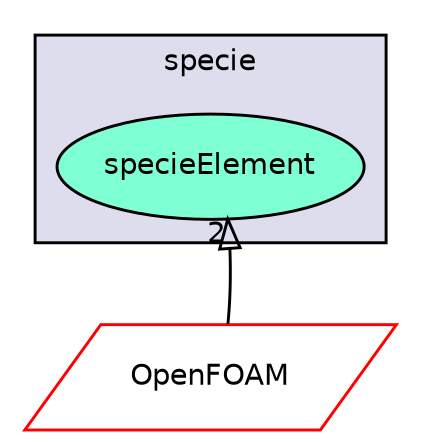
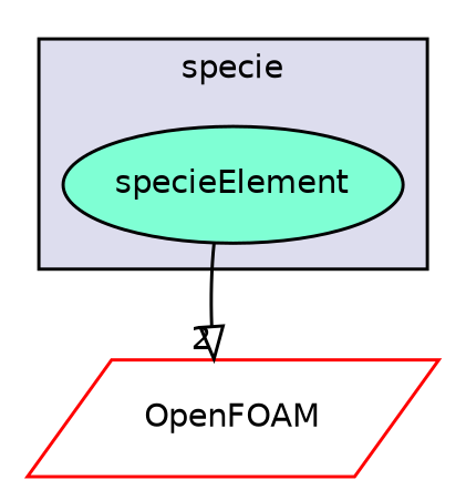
  digraph {
    compound=true
    node [fontname=Helvetica fontsize=10 style=filled]
    n1 [fillcolor=aquamarine label=specieElement pencolor=black shape=ellipse]
    n2 [color=red label=OpenFOAM shape=parallelogram fillcolor=white]
    subgraph cluster_1 {
      bgcolor="#ddddee"
      fontname=Helvetica
      fontsize=10
      label=specie
      pencolor=black
      n1
    }
-   n2 -> n1 [headlabel=2 labeldistance=1.5 labelfontname=Helvetica labelfontsize=10 arrowhead=onormal]
+   n1 -> n2 [headlabel=2 labeldistance=1.5 labelfontname=Helvetica labelfontsize=10 arrowhead=onormal]
  }
